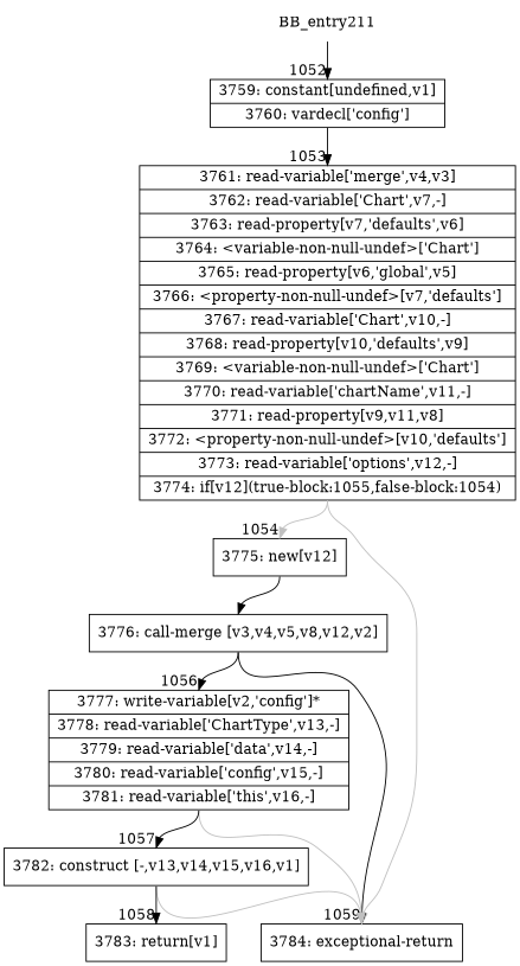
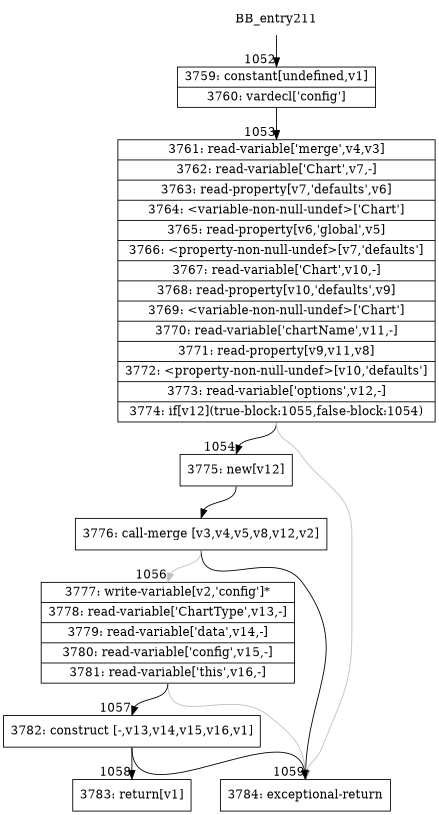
  digraph {
    fontname="DejaVu Serif"
    rankdir=TD
    node [fontname="DejaVu Serif" shape=record]
    edge [fontname="DejaVu Serif" headport=n tailport=s]
    n1 [label=BB_entry211 shape=none]
    n2 [label="{3759: constant[undefined,v1]|3760: vardecl['config']}"]
    n3 [label="{3761: read-variable['merge',v4,v3]|3762: read-variable['Chart',v7,-]|3763: read-property[v7,'defaults',v6]|3764: \<variable-non-null-undef\>['Chart']|3765: read-property[v6,'global',v5]|3766: \<property-non-null-undef\>[v7,'defaults']|3767: read-variable['Chart',v10,-]|3768: read-property[v10,'defaults',v9]|3769: \<variable-non-null-undef\>['Chart']|3770: read-variable['chartName',v11,-]|3771: read-property[v9,v11,v8]|3772: \<property-non-null-undef\>[v10,'defaults']|3773: read-variable['options',v12,-]|3774: if[v12](true-block:1055,false-block:1054)}"]
    n4 [label="{3775: new[v12]}"]
    n5 [label="{3784: exceptional-return}"]
    n6 [label="{3776: call-merge [v3,v4,v5,v8,v12,v2]}"]
    n7 [label="{3777: write-variable[v2,'config']*|3778: read-variable['ChartType',v13,-]|3779: read-variable['data',v14,-]|3780: read-variable['config',v15,-]|3781: read-variable['this',v16,-]}"]
    n8 [label="{3782: construct [-,v13,v14,v15,v16,v1]}"]
    n9 [label="{3783: return[v1]}"]
    n1 -> n2 [headlabel="    1052"]
    n2 -> n3 [headlabel="      1053"]
-   n3 -> n4 [headlabel="      1054" color=gray]
+   n3 -> n4 [headlabel="      1054"]
    n3 -> n5 [color=gray headlabel="      1059"]
    n4 -> n6
    n6 -> n5 [color=black]
-   n6 -> n7 [headlabel="      1056"]
+   n6 -> n7 [headlabel="      1056" color=gray]
    n7 -> n5 [color=gray]
    n7 -> n8 [headlabel="      1057"]
-   n8 -> n5 [color=gray]
+   n8 -> n5 [color=black]
    n8 -> n9 [headlabel="      1058"]
  }
